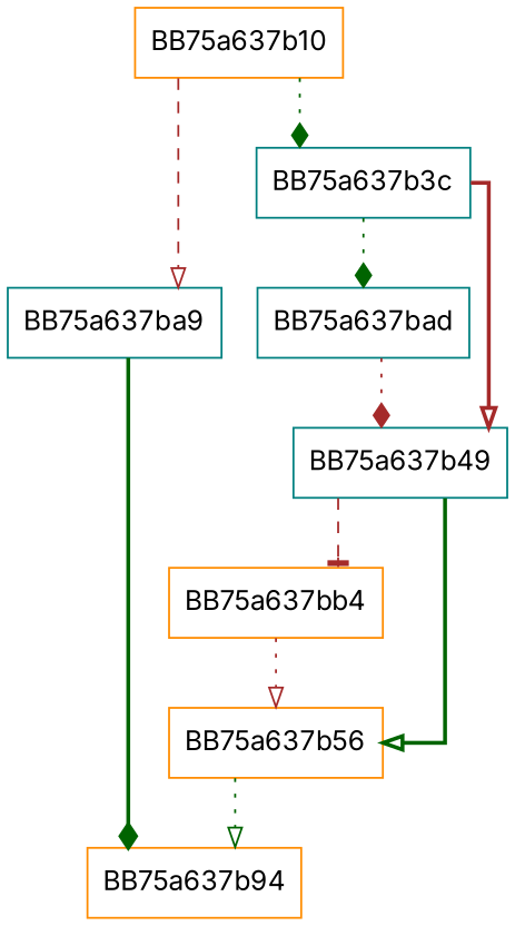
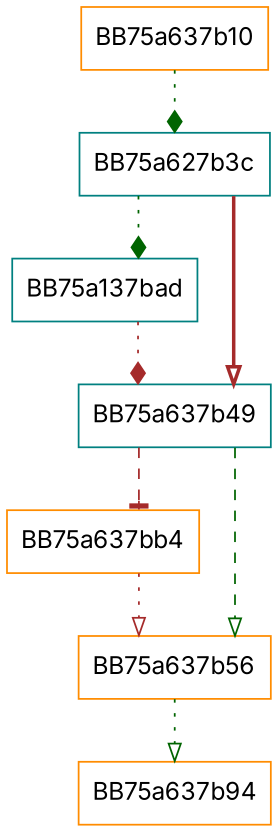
  digraph {
    fontname=Inter
    splines=ortho
    node [color=teal fontname=Inter shape=box]
    edge [arrowhead=onormal color=darkgreen fontname=Inter style=dotted]
-   BB75a637ba9
    BB75a637b10 [color=darkorange]
-   BB75a637b3c
+   BB75a637b3c [label=BB75a627b3c]
    BB75a637b94 [color=darkorange]
-   BB75a637bad
+   BB75a637bad [label=BB75a137bad]
    BB75a637b49
    BB75a637bb4 [color=darkorange]
    BB75a637b56 [color=darkorange]
-   BB75a637ba9 -> BB75a637b94 [arrowhead=diamond style=bold]
-   BB75a637b10 -> BB75a637ba9 [color=brown style=dashed]
    BB75a637b10 -> BB75a637b3c [arrowhead=diamond]
    BB75a637b3c -> BB75a637bad [arrowhead=diamond]
    BB75a637b3c -> BB75a637b49 [color=brown style=bold]
    BB75a637bad -> BB75a637b49 [arrowhead=diamond color=brown]
    BB75a637b49 -> BB75a637bb4 [arrowhead=tee color=brown style=dashed]
-   BB75a637b49 -> BB75a637b56 [style=bold]
+   BB75a637b49 -> BB75a637b56 [style=dashed]
    BB75a637bb4 -> BB75a637b56 [color=brown]
    BB75a637b56 -> BB75a637b94
  }
